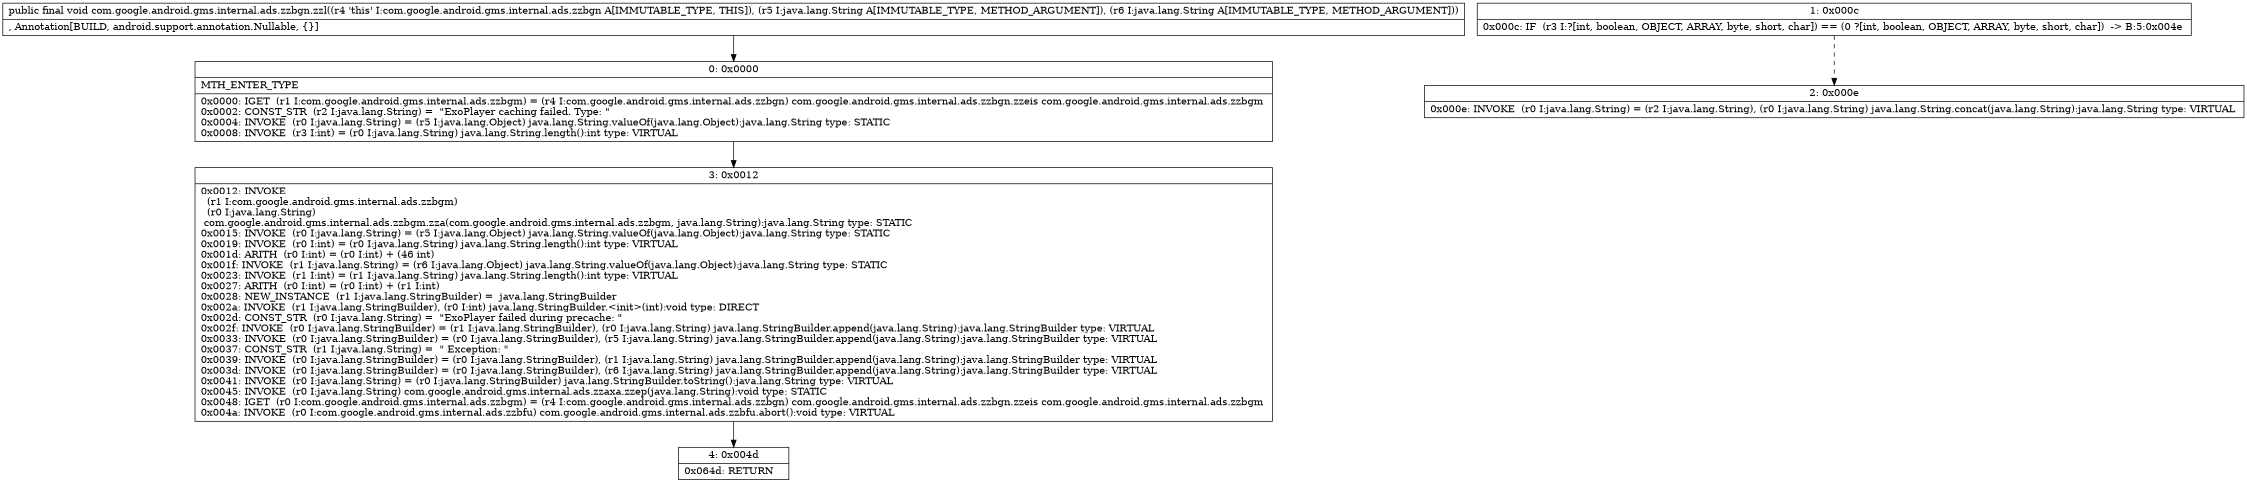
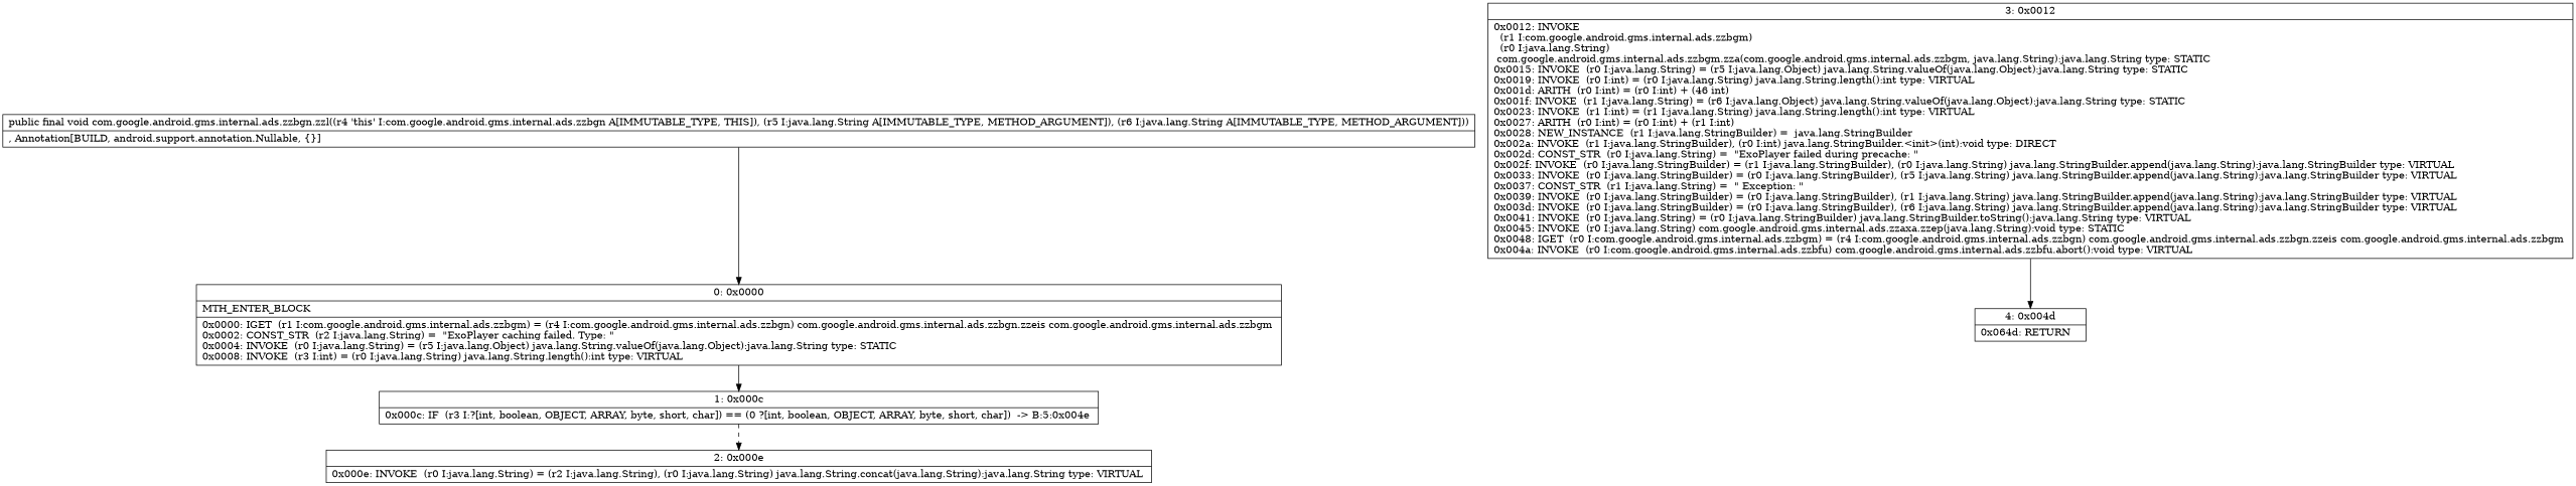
  digraph {
    node [shape=record]
-   n1 [label="{0\:\ 0x0000|MTH_ENTER_TYPE\l|0x0000: IGET  (r1 I:com.google.android.gms.internal.ads.zzbgm) = (r4 I:com.google.android.gms.internal.ads.zzbgn) com.google.android.gms.internal.ads.zzbgn.zzeis com.google.android.gms.internal.ads.zzbgm \l0x0002: CONST_STR  (r2 I:java.lang.String) =  \"ExoPlayer caching failed. Type: \" \l0x0004: INVOKE  (r0 I:java.lang.String) = (r5 I:java.lang.Object) java.lang.String.valueOf(java.lang.Object):java.lang.String type: STATIC \l0x0008: INVOKE  (r3 I:int) = (r0 I:java.lang.String) java.lang.String.length():int type: VIRTUAL \l}"]
+   n1 [label="{0\:\ 0x0000|MTH_ENTER_BLOCK\l|0x0000: IGET  (r1 I:com.google.android.gms.internal.ads.zzbgm) = (r4 I:com.google.android.gms.internal.ads.zzbgn) com.google.android.gms.internal.ads.zzbgn.zzeis com.google.android.gms.internal.ads.zzbgm \l0x0002: CONST_STR  (r2 I:java.lang.String) =  \"ExoPlayer caching failed. Type: \" \l0x0004: INVOKE  (r0 I:java.lang.String) = (r5 I:java.lang.Object) java.lang.String.valueOf(java.lang.Object):java.lang.String type: STATIC \l0x0008: INVOKE  (r3 I:int) = (r0 I:java.lang.String) java.lang.String.length():int type: VIRTUAL \l}"]
    n2 [label="{1\:\ 0x000c|0x000c: IF  (r3 I:?[int, boolean, OBJECT, ARRAY, byte, short, char]) == (0 ?[int, boolean, OBJECT, ARRAY, byte, short, char])  \-\> B:5:0x004e \l}"]
    n3 [label="{2\:\ 0x000e|0x000e: INVOKE  (r0 I:java.lang.String) = (r2 I:java.lang.String), (r0 I:java.lang.String) java.lang.String.concat(java.lang.String):java.lang.String type: VIRTUAL \l}"]
    n4 [label="{3\:\ 0x0012|0x0012: INVOKE  \l  (r1 I:com.google.android.gms.internal.ads.zzbgm)\l  (r0 I:java.lang.String)\l com.google.android.gms.internal.ads.zzbgm.zza(com.google.android.gms.internal.ads.zzbgm, java.lang.String):java.lang.String type: STATIC \l0x0015: INVOKE  (r0 I:java.lang.String) = (r5 I:java.lang.Object) java.lang.String.valueOf(java.lang.Object):java.lang.String type: STATIC \l0x0019: INVOKE  (r0 I:int) = (r0 I:java.lang.String) java.lang.String.length():int type: VIRTUAL \l0x001d: ARITH  (r0 I:int) = (r0 I:int) + (46 int) \l0x001f: INVOKE  (r1 I:java.lang.String) = (r6 I:java.lang.Object) java.lang.String.valueOf(java.lang.Object):java.lang.String type: STATIC \l0x0023: INVOKE  (r1 I:int) = (r1 I:java.lang.String) java.lang.String.length():int type: VIRTUAL \l0x0027: ARITH  (r0 I:int) = (r0 I:int) + (r1 I:int) \l0x0028: NEW_INSTANCE  (r1 I:java.lang.StringBuilder) =  java.lang.StringBuilder \l0x002a: INVOKE  (r1 I:java.lang.StringBuilder), (r0 I:int) java.lang.StringBuilder.\<init\>(int):void type: DIRECT \l0x002d: CONST_STR  (r0 I:java.lang.String) =  \"ExoPlayer failed during precache: \" \l0x002f: INVOKE  (r0 I:java.lang.StringBuilder) = (r1 I:java.lang.StringBuilder), (r0 I:java.lang.String) java.lang.StringBuilder.append(java.lang.String):java.lang.StringBuilder type: VIRTUAL \l0x0033: INVOKE  (r0 I:java.lang.StringBuilder) = (r0 I:java.lang.StringBuilder), (r5 I:java.lang.String) java.lang.StringBuilder.append(java.lang.String):java.lang.StringBuilder type: VIRTUAL \l0x0037: CONST_STR  (r1 I:java.lang.String) =  \" Exception: \" \l0x0039: INVOKE  (r0 I:java.lang.StringBuilder) = (r0 I:java.lang.StringBuilder), (r1 I:java.lang.String) java.lang.StringBuilder.append(java.lang.String):java.lang.StringBuilder type: VIRTUAL \l0x003d: INVOKE  (r0 I:java.lang.StringBuilder) = (r0 I:java.lang.StringBuilder), (r6 I:java.lang.String) java.lang.StringBuilder.append(java.lang.String):java.lang.StringBuilder type: VIRTUAL \l0x0041: INVOKE  (r0 I:java.lang.String) = (r0 I:java.lang.StringBuilder) java.lang.StringBuilder.toString():java.lang.String type: VIRTUAL \l0x0045: INVOKE  (r0 I:java.lang.String) com.google.android.gms.internal.ads.zzaxa.zzep(java.lang.String):void type: STATIC \l0x0048: IGET  (r0 I:com.google.android.gms.internal.ads.zzbgm) = (r4 I:com.google.android.gms.internal.ads.zzbgn) com.google.android.gms.internal.ads.zzbgn.zzeis com.google.android.gms.internal.ads.zzbgm \l0x004a: INVOKE  (r0 I:com.google.android.gms.internal.ads.zzbfu) com.google.android.gms.internal.ads.zzbfu.abort():void type: VIRTUAL \l}"]
    n5 [label="{4\:\ 0x004d|0x064d: RETURN   \l}"]
    n6 [label="{public final void com.google.android.gms.internal.ads.zzbgn.zzl((r4 'this' I:com.google.android.gms.internal.ads.zzbgn A[IMMUTABLE_TYPE, THIS]), (r5 I:java.lang.String A[IMMUTABLE_TYPE, METHOD_ARGUMENT]), (r6 I:java.lang.String A[IMMUTABLE_TYPE, METHOD_ARGUMENT]))  | , Annotation[BUILD, android.support.annotation.Nullable, \{\}]\l}"]
-   n1 -> n4
+   n1 -> n2
    n2 -> n3 [style=dashed]
    n4 -> n5
    n6 -> n1
  }
